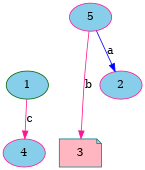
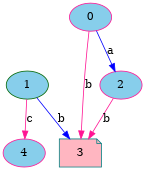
  strict digraph {
    node [color=deeppink fillcolor=skyblue shape=ellipse style=filled]
    edge [color=deeppink]
    1 [color=darkgreen]
    3 [color=teal fillcolor=lightpink shape=note]
    4
    2
-   0 [label=5]
+   0
+   1 -> 3 [color=blue label=b]
    1 -> 4 [label=c]
+   2 -> 3 [label=b]
    0 -> 3 [label=b]
    0 -> 2 [color=blue label=a]
  }
